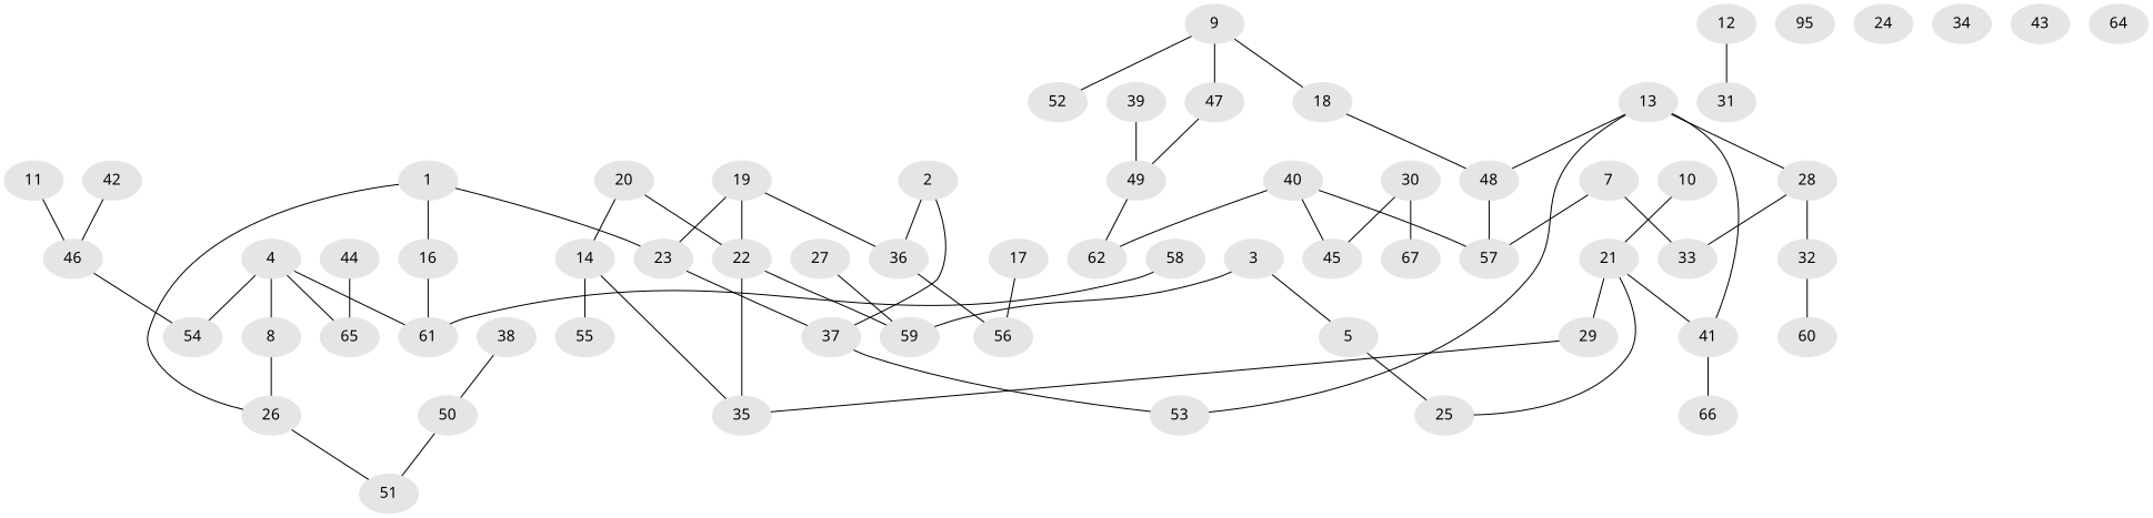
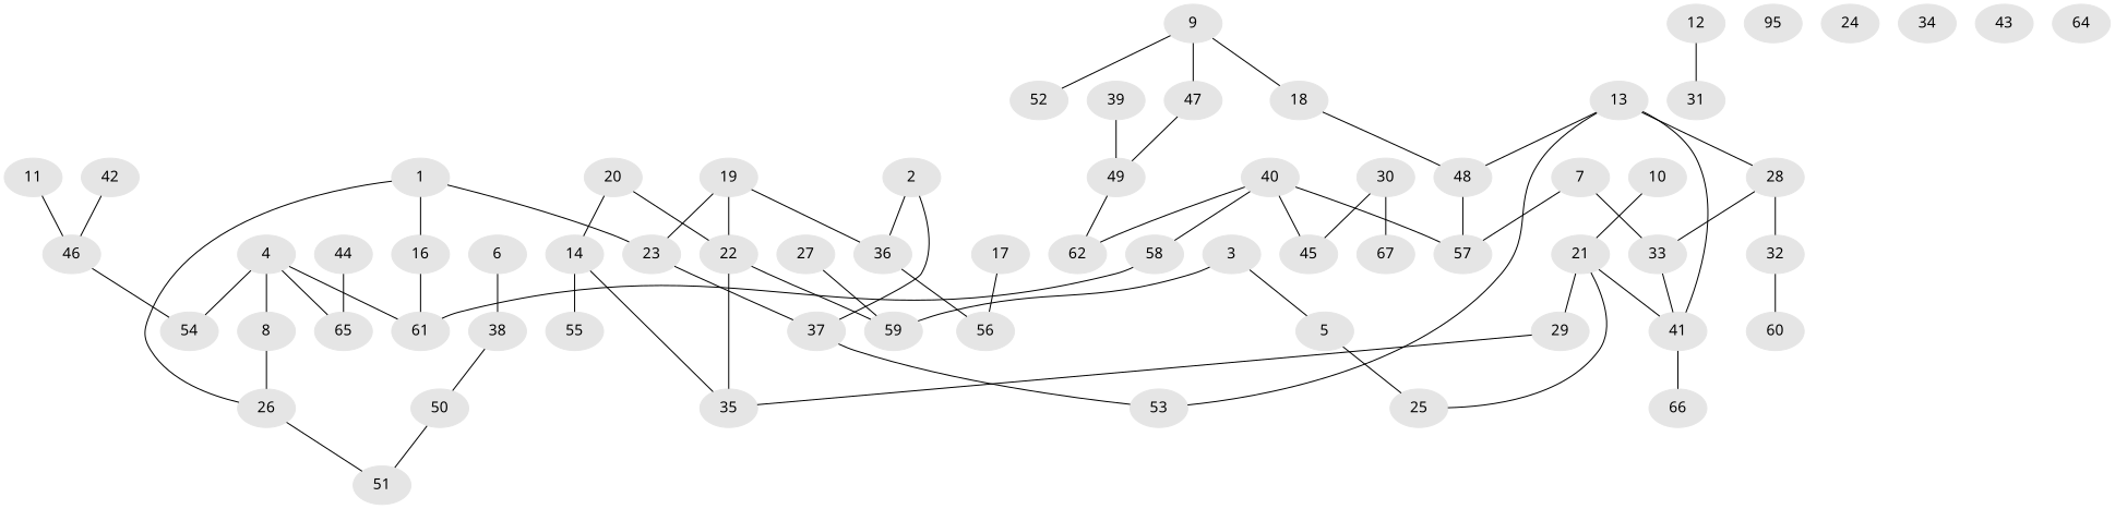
  graph {
    fontname="Noto Sans"
    node [color=gray90 fontname="Noto Sans" style=filled]
    edge [fontname="Noto Sans"]
    1
    16
    23
    26
    61
    37
    51
    2
    36
    56
    53
    3
    5
    59
    25
    4
    8
    54
    65
+   6
    38
    50
    7
    33
    57
    41
    9
    18
    47
    52
    48
    49
    10
    21
    29
    11
    46
    12
    31
    13
    28
    32
    66
    14
    35
    55
    n47 [label=95]
    17
    19
    22
    20
    24
    27
    60
    30
    45
    67
    34
    39
    62
    40
    58
    42
    43
    44
    64
    1 -- 16
    1 -- 23
    1 -- 26
    16 -- 61
    23 -- 37
    26 -- 51
    37 -- 53
    2 -- 37
    2 -- 36
    36 -- 56
    3 -- 5
    3 -- 59
    5 -- 25
    4 -- 61
    4 -- 8
    4 -- 54
    4 -- 65
    8 -- 26
+   6 -- 38
    38 -- 50
    50 -- 51
    7 -- 33
    7 -- 57
+   33 -- 41
    41 -- 66
    9 -- 18
    9 -- 47
    9 -- 52
    18 -- 48
    47 -- 49
    48 -- 57
    49 -- 62
    10 -- 21
    21 -- 25
    21 -- 41
    21 -- 29
    29 -- 35
    11 -- 46
    46 -- 54
    12 -- 31
    13 -- 53
    13 -- 41
    13 -- 48
    13 -- 28
    28 -- 33
    28 -- 32
    32 -- 60
    14 -- 35
    14 -- 55
    17 -- 56
    19 -- 23
    19 -- 36
    19 -- 22
    22 -- 59
    22 -- 35
    20 -- 14
    20 -- 22
    27 -- 59
    30 -- 45
    30 -- 67
    39 -- 49
    40 -- 57
    40 -- 45
    40 -- 62
+   40 -- 58
    58 -- 61
    42 -- 46
    44 -- 65
  }
